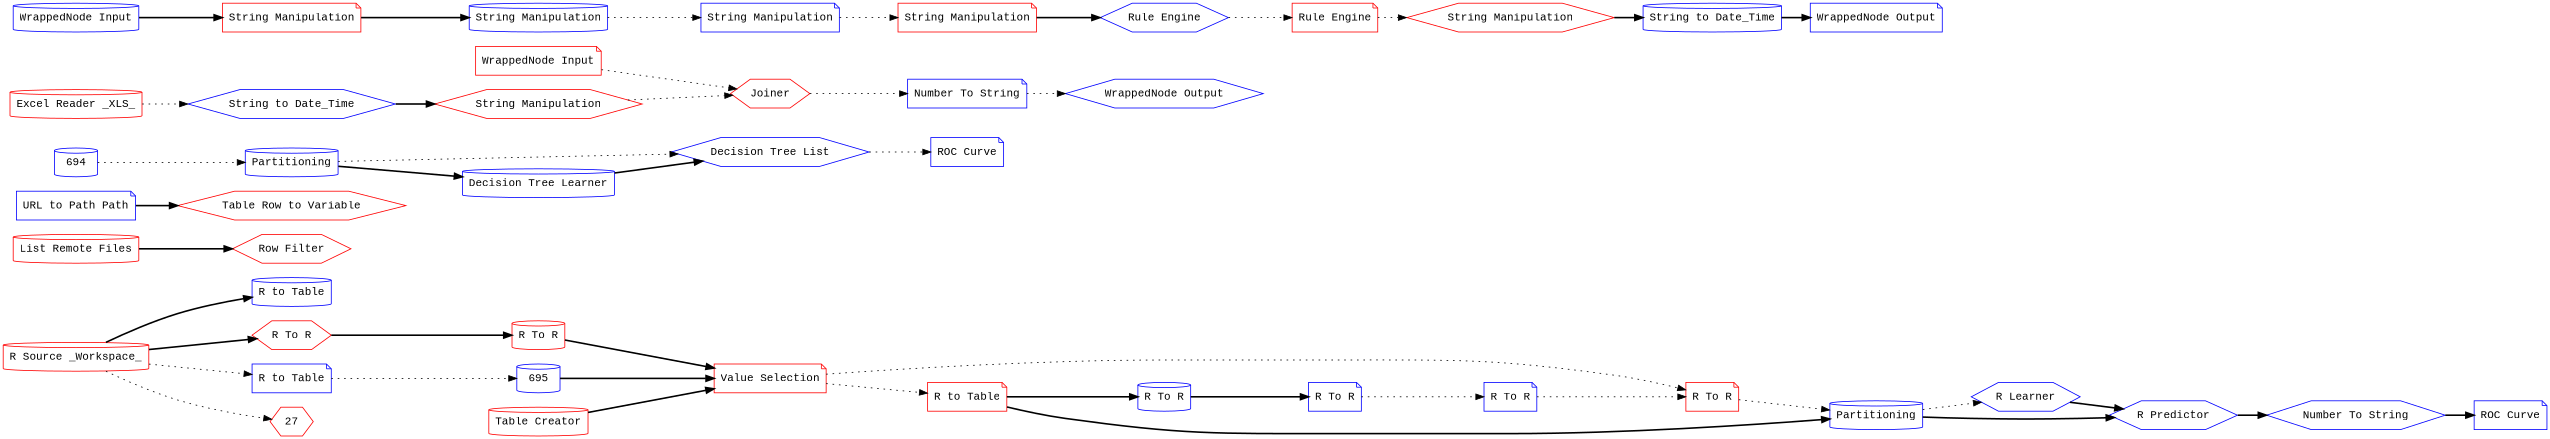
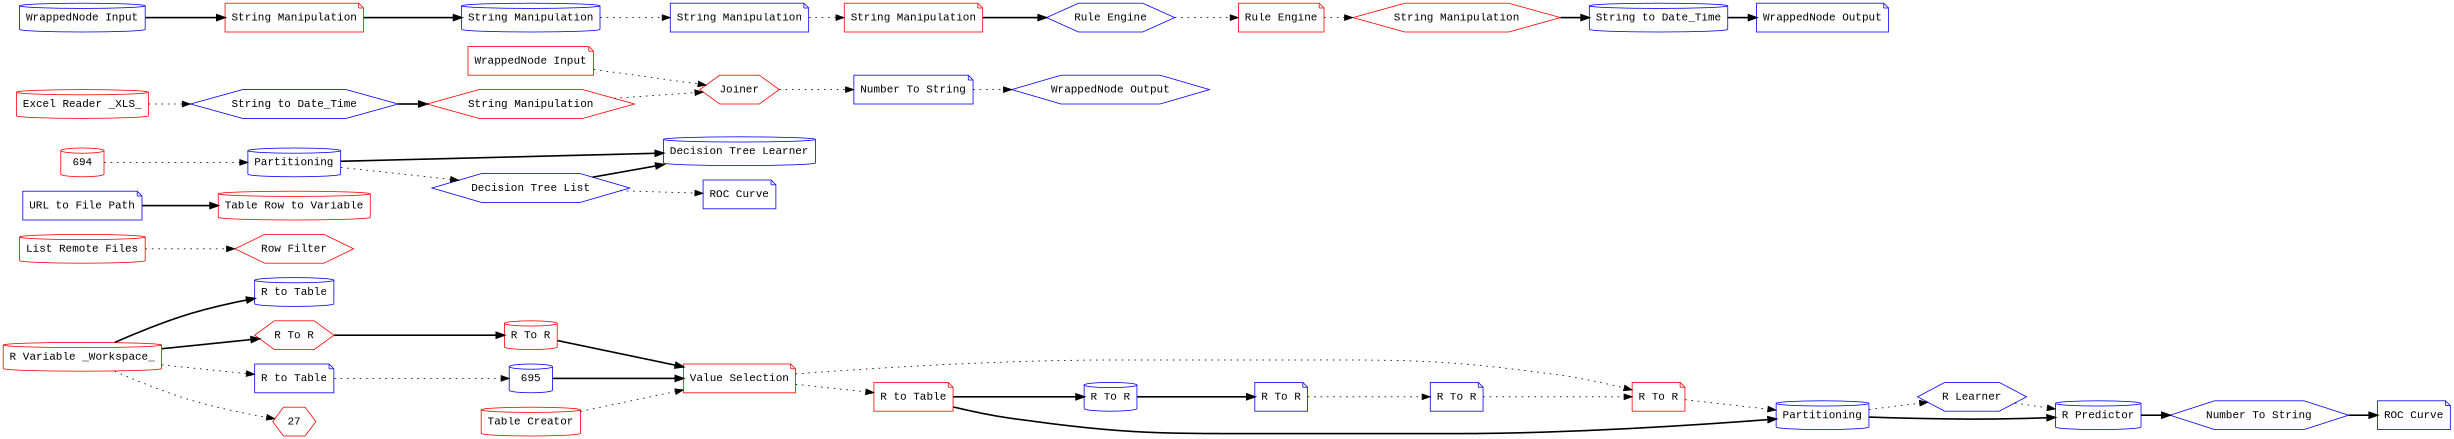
  digraph {
    fontname="Liberation Mono"
    rankdir=LR
    node [color=blue fontname="Liberation Mono" shape=note]
    edge [fontname="Liberation Mono" style=bold]
-   n1 [color=red label="R Source _Workspace_" shape=cylinder]
+   n1 [color=red label="R Variable _Workspace_" shape=cylinder]
    n2 [label="R to Table" shape=cylinder]
    n3 [color=red label="R To R" shape=hexagon]
    n4 [label="R to Table"]
    27 [color=red shape=hexagon]
    n6 [color=red label="R To R" shape=cylinder]
    695 [shape=cylinder]
    n8 [color=red label="Value Selection"]
    n9 [color=red label="R To R"]
    n10 [color=red label="R to Table"]
    n11 [label="R To R" shape=cylinder]
    n12 [label="R To R"]
    n13 [label="R To R"]
    n14 [label=Partitioning shape=cylinder]
    n15 [label="R Learner" shape=hexagon]
-   n16 [label="R Predictor" shape=hexagon]
+   n16 [label="R Predictor" shape=cylinder]
    n17 [color=red label="Table Creator" shape=cylinder]
    n18 [label="Number To String" shape=hexagon]
    n19 [label="ROC Curve"]
    n20 [color=red label="List Remote Files" shape=cylinder]
    n21 [color=red label="Row Filter" shape=hexagon]
-   n22 [color=red label="Table Row to Variable" shape=hexagon]
-   n23 [label="URL to Path Path"]
+   n22 [color=red label="Table Row to Variable" shape=cylinder]
+   n23 [label="URL to File Path"]
    n24 [label=Partitioning shape=cylinder]
    n25 [label="Decision Tree List" shape=hexagon]
    n26 [label="Decision Tree Learner" shape=cylinder]
    n27 [label="ROC Curve"]
    n28 [color=red label="String Manipulation" shape=hexagon]
    n29 [color=red label=Joiner shape=hexagon]
    n30 [label="Number To String"]
    n31 [label="String to Date_Time" shape=hexagon]
    n32 [label="WrappedNode Output" shape=hexagon]
    n33 [color=red label="WrappedNode Input"]
    n34 [color=red label="Excel Reader _XLS_" shape=cylinder]
    n35 [label="String to Date_Time" shape=cylinder]
    n36 [label="WrappedNode Output"]
    n37 [color=red label="String Manipulation"]
    n38 [label="String Manipulation" shape=cylinder]
    n39 [label="String Manipulation"]
    n40 [color=red label="String Manipulation"]
    n41 [label="Rule Engine" shape=hexagon]
    n42 [color=red label="Rule Engine"]
    n43 [color=red label="String Manipulation" shape=hexagon]
    n44 [label="WrappedNode Input" shape=cylinder]
-   694 [shape=cylinder]
+   694 [color=red shape=cylinder]
    n1 -> n2
    n1 -> n3
    n1 -> n4 [style=dotted]
    n1 -> 27 [style=dotted]
    n3 -> n6
    n4 -> 695 [style=dotted]
    n6 -> n8
    695 -> n8
    n8 -> n9 [style=dotted]
    n8 -> n10 [style=dotted]
    n9 -> n14 [style=dotted]
    n10 -> n11
    n10 -> n14
    n11 -> n12
    n12 -> n13 [style=dotted]
    n13 -> n9 [style=dotted]
    n14 -> n15 [style=dotted]
    n14 -> n16
-   n15 -> n16
+   n15 -> n16 [style=dotted]
    n16 -> n18
-   n17 -> n8
+   n17 -> n8 [style=dotted]
    n18 -> n19
-   n20 -> n21
+   n20 -> n21 [style=dotted]
    n23 -> n22
    n24 -> n25 [style=dotted]
    n24 -> n26
    n25 -> n27 [style=dotted]
-   n26 -> n25
+   n25 -> n26
    n28 -> n29 [style=dotted]
    n29 -> n30 [style=dotted]
    n30 -> n32 [style=dotted]
    n31 -> n28
    n33 -> n29 [style=dotted]
    n34 -> n31 [style=dotted]
    n35 -> n36
    n37 -> n38
    n38 -> n39 [style=dotted]
    n39 -> n40 [style=dotted]
    n40 -> n41
    n41 -> n42 [style=dotted]
    n42 -> n43 [style=dotted]
    n43 -> n35
    n44 -> n37
    694 -> n24 [style=dotted]
  }
